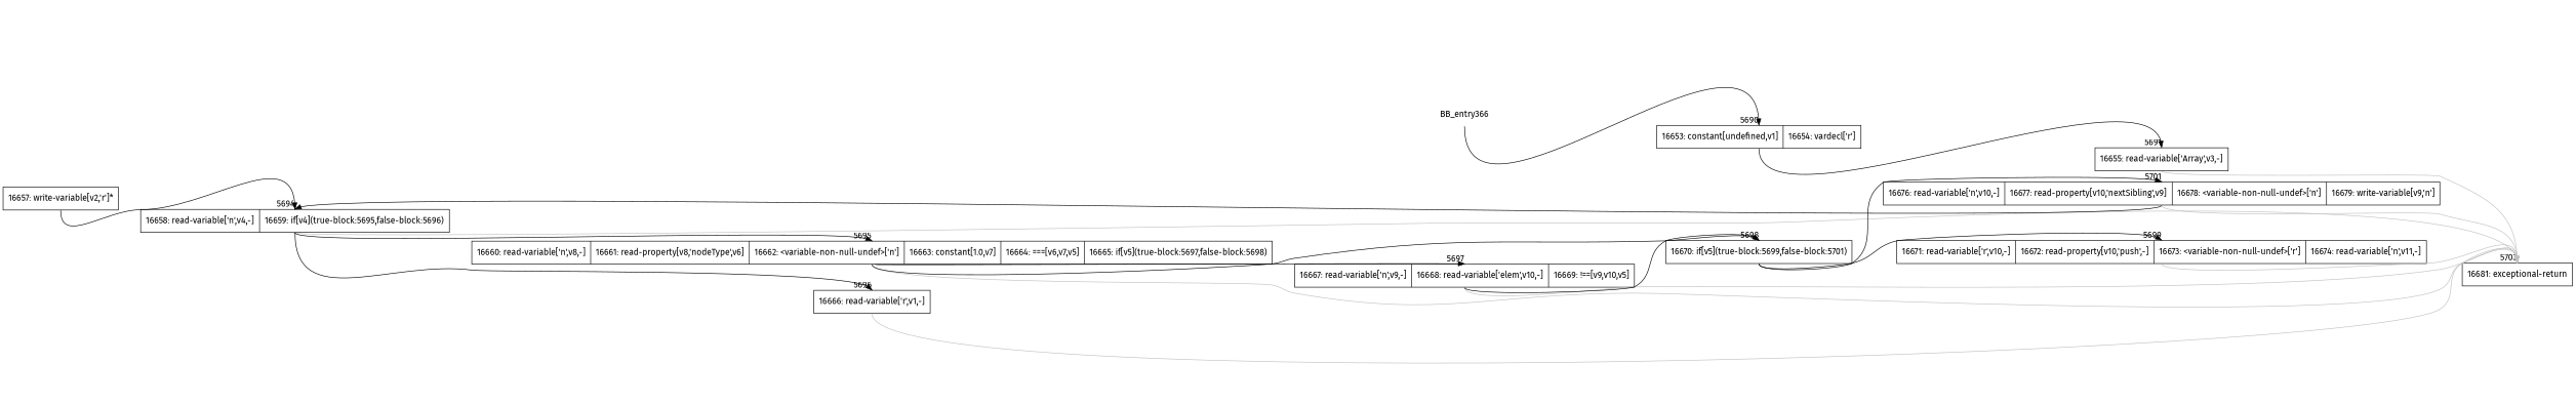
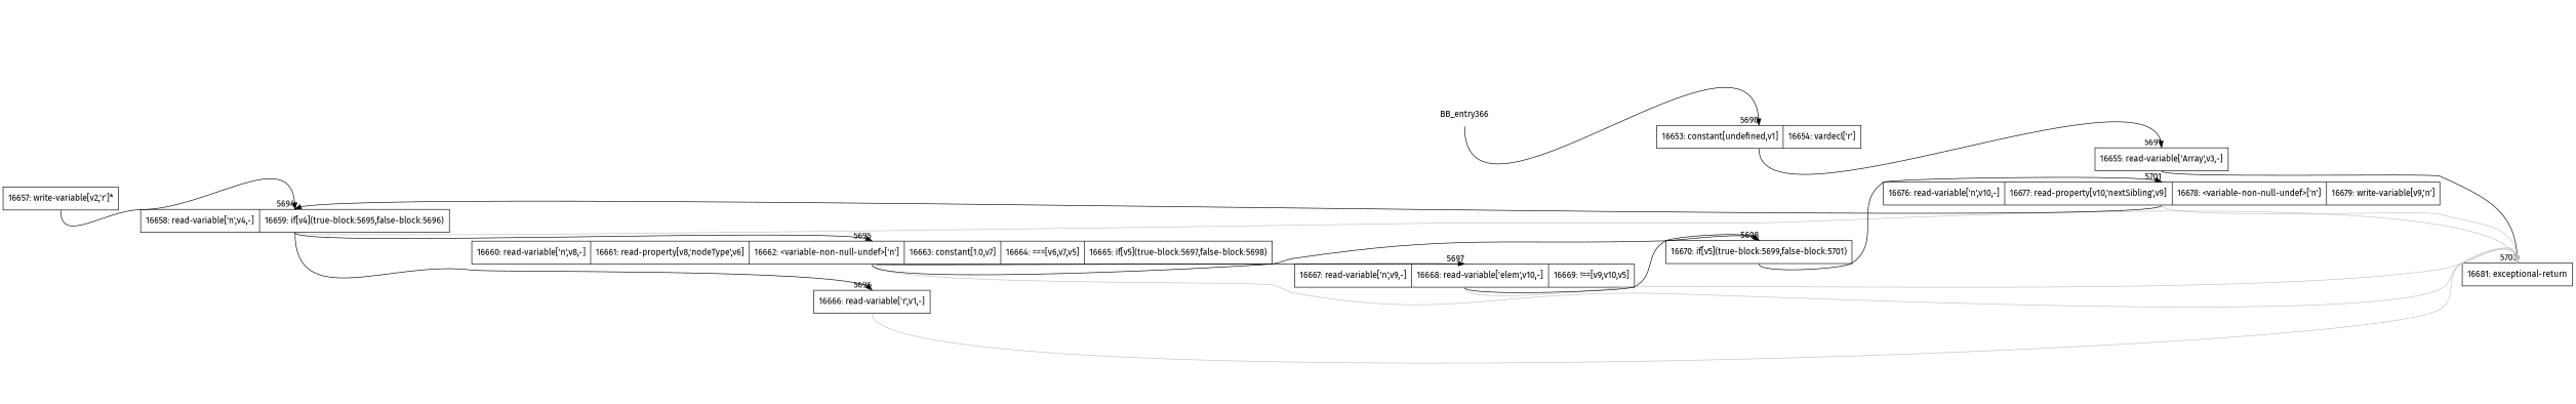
  digraph {
    fontname="Fira Sans"
    rankdir=LR
    node [fontname="Fira Sans" shape=record]
    edge [fontname="Fira Sans" headport=n tailport=s]
    BB_entry366 [shape=none]
    n2 [label="{16653: constant[undefined,v1]|16654: vardecl['r']}"]
    n3 [label="{16655: read-variable['Array',v3,-]}"]
    n4 [label="{16681: exceptional-return}"]
    n5 [label="{16657: write-variable[v2,'r']*}"]
    n6 [label="{16658: read-variable['n',v4,-]|16659: if[v4](true-block:5695,false-block:5696)}"]
    n7 [label="{16660: read-variable['n',v8,-]|16661: read-property[v8,'nodeType',v6]|16662: \<variable-non-null-undef\>['n']|16663: constant[1.0,v7]|16664: ===[v6,v7,v5]|16665: if[v5](true-block:5697,false-block:5698)}"]
    n8 [label="{16666: read-variable['r',v1,-]}"]
    n9 [label="{16670: if[v5](true-block:5699,false-block:5701)}"]
    n10 [label="{16667: read-variable['n',v9,-]|16668: read-variable['elem',v10,-]|16669: !==[v9,v10,v5]}"]
-   n11 [label="{16671: read-variable['r',v10,-]|16672: read-property[v10,'push',-]|16673: \<variable-non-null-undef\>['r']|16674: read-variable['n',v11,-]}"]
    n12 [label="{16676: read-variable['n',v10,-]|16677: read-property[v10,'nextSibling',v9]|16678: \<variable-non-null-undef\>['n']|16679: write-variable[v9,'n']}"]
    BB_entry366 -> n2 [headlabel="    5690"]
    n2 -> n3 [headlabel="      5691"]
-   n3 -> n4 [color=gray headlabel="      5703"]
+   n3 -> n4 [color=black headlabel="      5703"]
    n5 -> n6 [headlabel="      5694"]
    n6 -> n4 [color=gray]
    n6 -> n7 [headlabel="      5695"]
    n6 -> n8 [headlabel="      5696"]
    n7 -> n4 [color=gray]
    n7 -> n9 [headlabel="      5698"]
    n7 -> n10 [headlabel="      5697"]
    n8 -> n4 [color=gray]
-   n9 -> n11 [headlabel="      5699"]
    n9 -> n12 [headlabel="      5701"]
    n10 -> n4 [color=gray]
    n10 -> n9
-   n11 -> n4 [color=gray]
    n12 -> n4 [color=gray]
    n12 -> n6
  }
